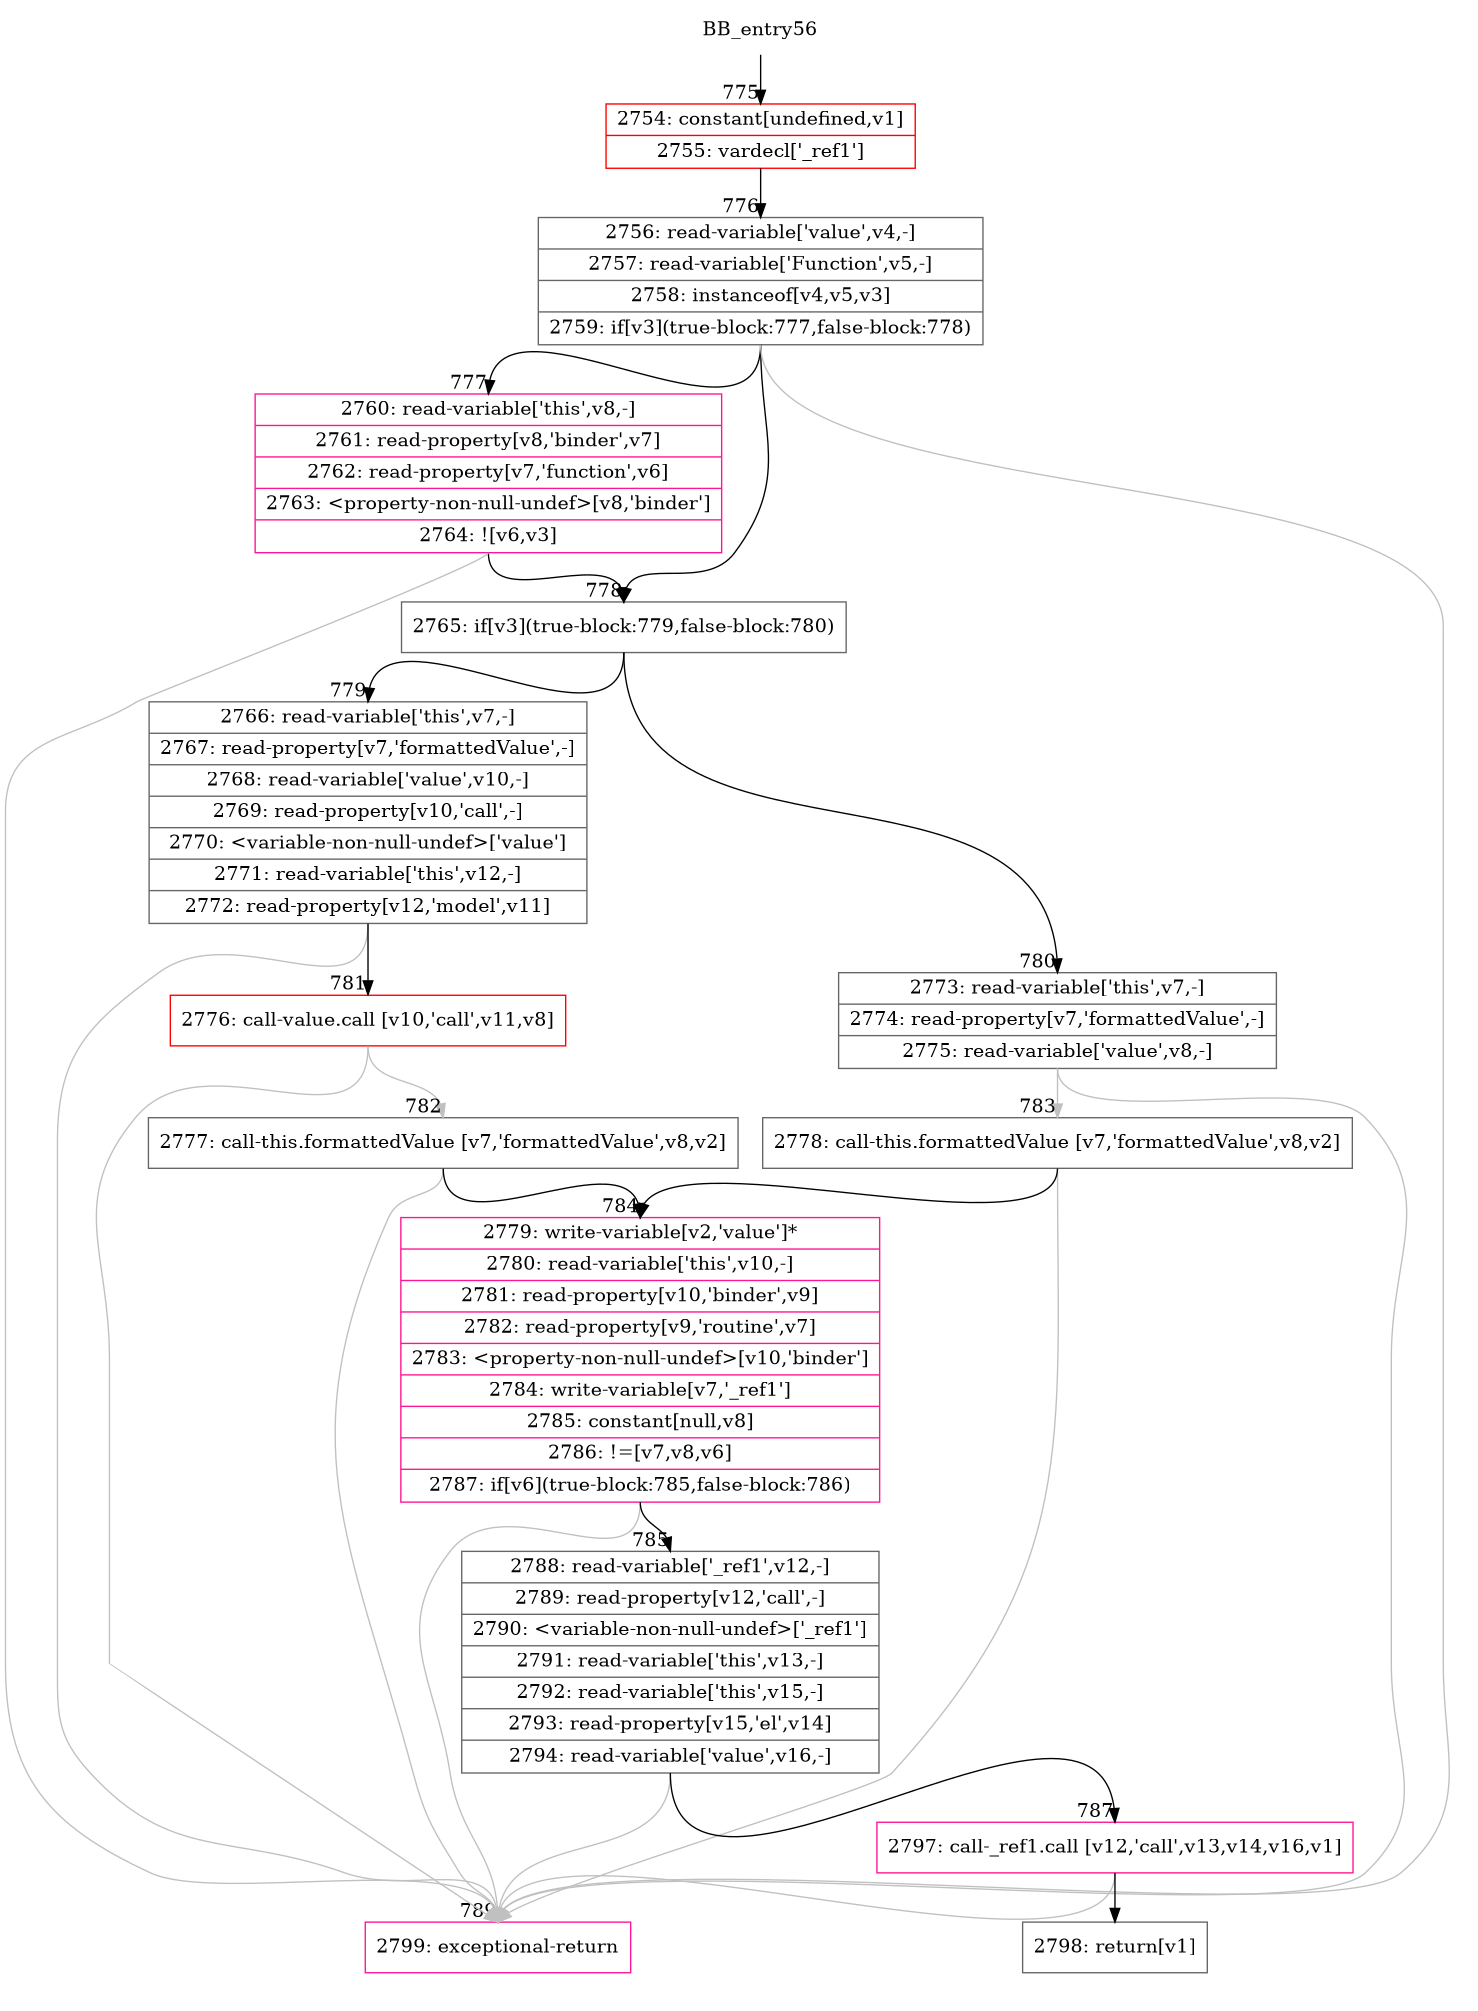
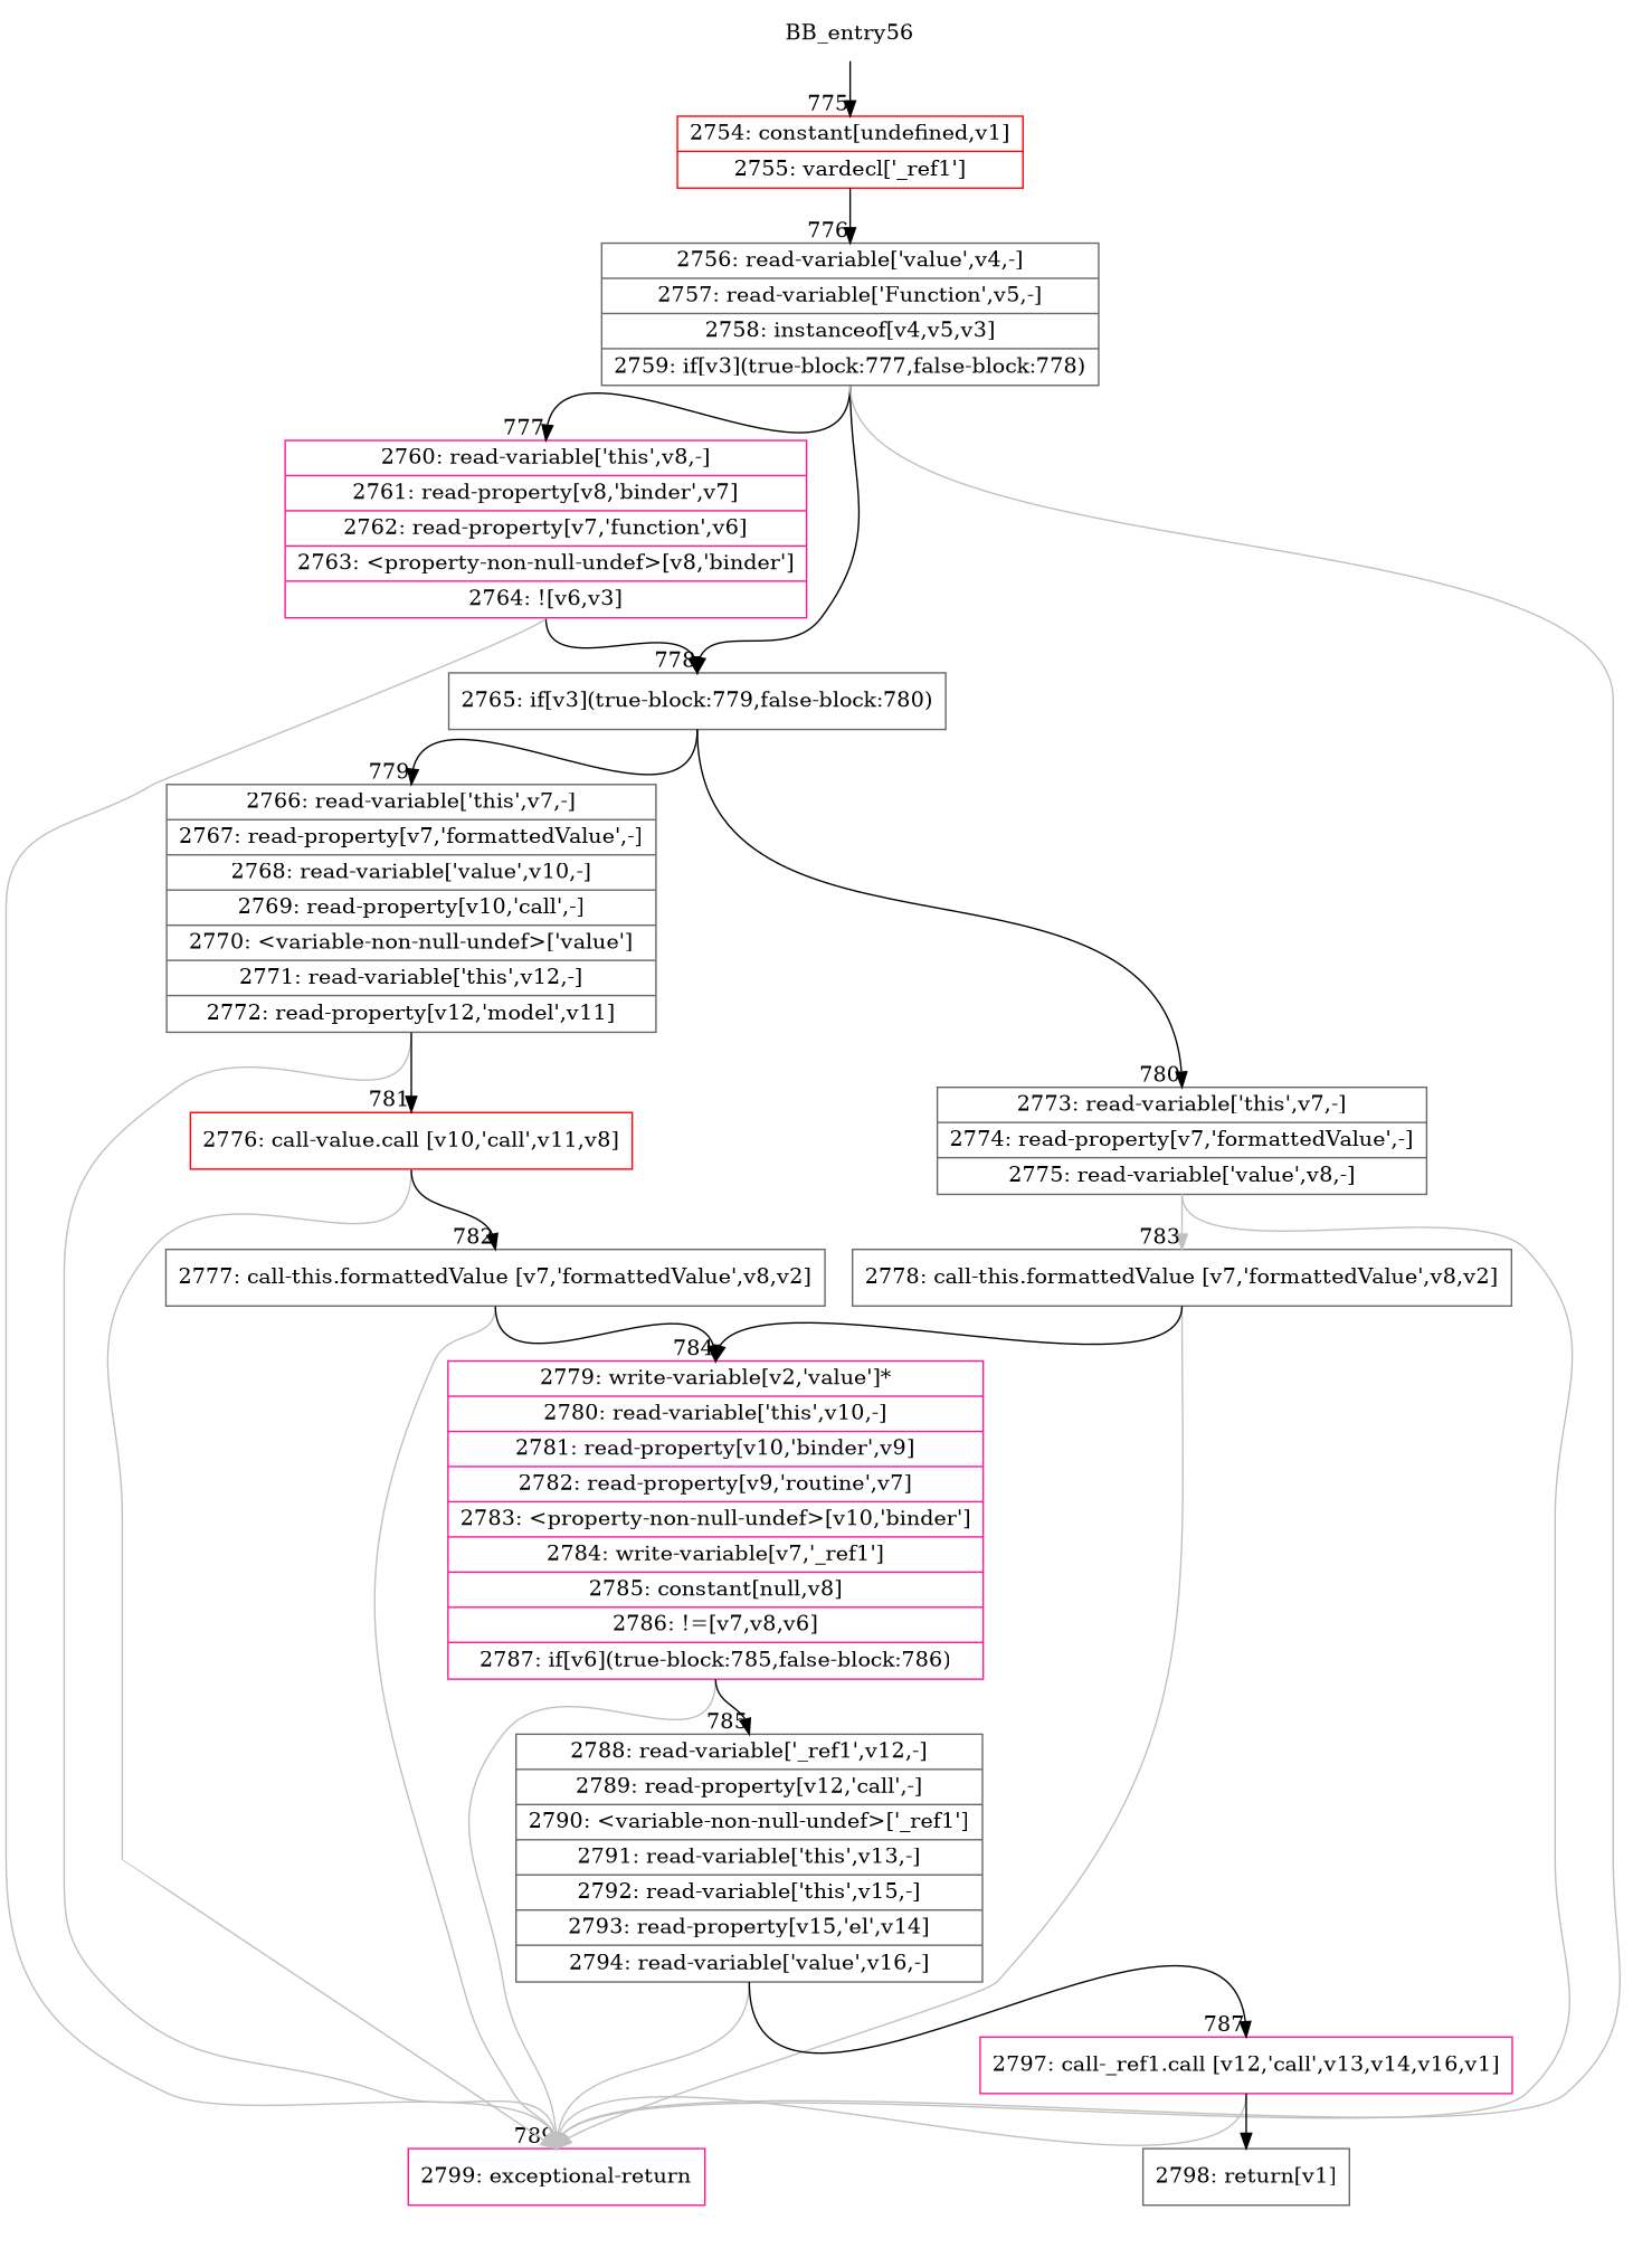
  digraph {
    rankdir=TD
    node [color=gray40 shape=record]
    edge [headport=n tailport=s]
    BB_entry56 [color=red shape=none]
    n2 [color=red label="{2754: constant[undefined,v1]|2755: vardecl['_ref1']}"]
    n3 [label="{2756: read-variable['value',v4,-]|2757: read-variable['Function',v5,-]|2758: instanceof[v4,v5,v3]|2759: if[v3](true-block:777,false-block:778)}"]
    n4 [label="{2765: if[v3](true-block:779,false-block:780)}"]
    n5 [color=deeppink label="{2760: read-variable['this',v8,-]|2761: read-property[v8,'binder',v7]|2762: read-property[v7,'function',v6]|2763: \<property-non-null-undef\>[v8,'binder']|2764: ![v6,v3]}"]
    n6 [color=deeppink label="{2799: exceptional-return}"]
    n7 [label="{2766: read-variable['this',v7,-]|2767: read-property[v7,'formattedValue',-]|2768: read-variable['value',v10,-]|2769: read-property[v10,'call',-]|2770: \<variable-non-null-undef\>['value']|2771: read-variable['this',v12,-]|2772: read-property[v12,'model',v11]}"]
    n8 [label="{2773: read-variable['this',v7,-]|2774: read-property[v7,'formattedValue',-]|2775: read-variable['value',v8,-]}"]
    n9 [color=red label="{2776: call-value.call [v10,'call',v11,v8]}"]
    n10 [label="{2778: call-this.formattedValue [v7,'formattedValue',v8,v2]}"]
    n11 [label="{2777: call-this.formattedValue [v7,'formattedValue',v8,v2]}"]
    n12 [color=deeppink label="{2779: write-variable[v2,'value']*|2780: read-variable['this',v10,-]|2781: read-property[v10,'binder',v9]|2782: read-property[v9,'routine',v7]|2783: \<property-non-null-undef\>[v10,'binder']|2784: write-variable[v7,'_ref1']|2785: constant[null,v8]|2786: !=[v7,v8,v6]|2787: if[v6](true-block:785,false-block:786)}"]
    n13 [label="{2788: read-variable['_ref1',v12,-]|2789: read-property[v12,'call',-]|2790: \<variable-non-null-undef\>['_ref1']|2791: read-variable['this',v13,-]|2792: read-variable['this',v15,-]|2793: read-property[v15,'el',v14]|2794: read-variable['value',v16,-]}"]
    n14 [color=deeppink label="{2797: call-_ref1.call [v12,'call',v13,v14,v16,v1]}"]
    n15 [label="{2798: return[v1]}"]
    BB_entry56 -> n2 [headlabel="    775"]
    n2 -> n3 [headlabel="      776"]
    n3 -> n4 [headlabel="      778"]
    n3 -> n5 [headlabel="      777"]
    n3 -> n6 [color=gray headlabel="      789"]
    n4 -> n7 [headlabel="      779"]
    n4 -> n8 [headlabel="      780"]
    n5 -> n4
    n5 -> n6 [color=gray]
    n7 -> n6 [color=gray]
    n7 -> n9 [headlabel="      781"]
    n8 -> n6 [color=gray]
    n8 -> n10 [color=gray headlabel="      783"]
    n9 -> n6 [color=gray]
-   n9 -> n11 [headlabel="      782" color=gray]
+   n9 -> n11 [headlabel="      782"]
    n10 -> n6 [color=gray]
    n10 -> n12
    n11 -> n6 [color=gray]
    n11 -> n12 [headlabel="      784"]
    n12 -> n6 [color=gray]
    n12 -> n13 [headlabel="      785"]
    n13 -> n6 [color=gray]
    n13 -> n14 [headlabel="      787"]
    n14 -> n6 [color=gray]
    n14 -> n15
  }
